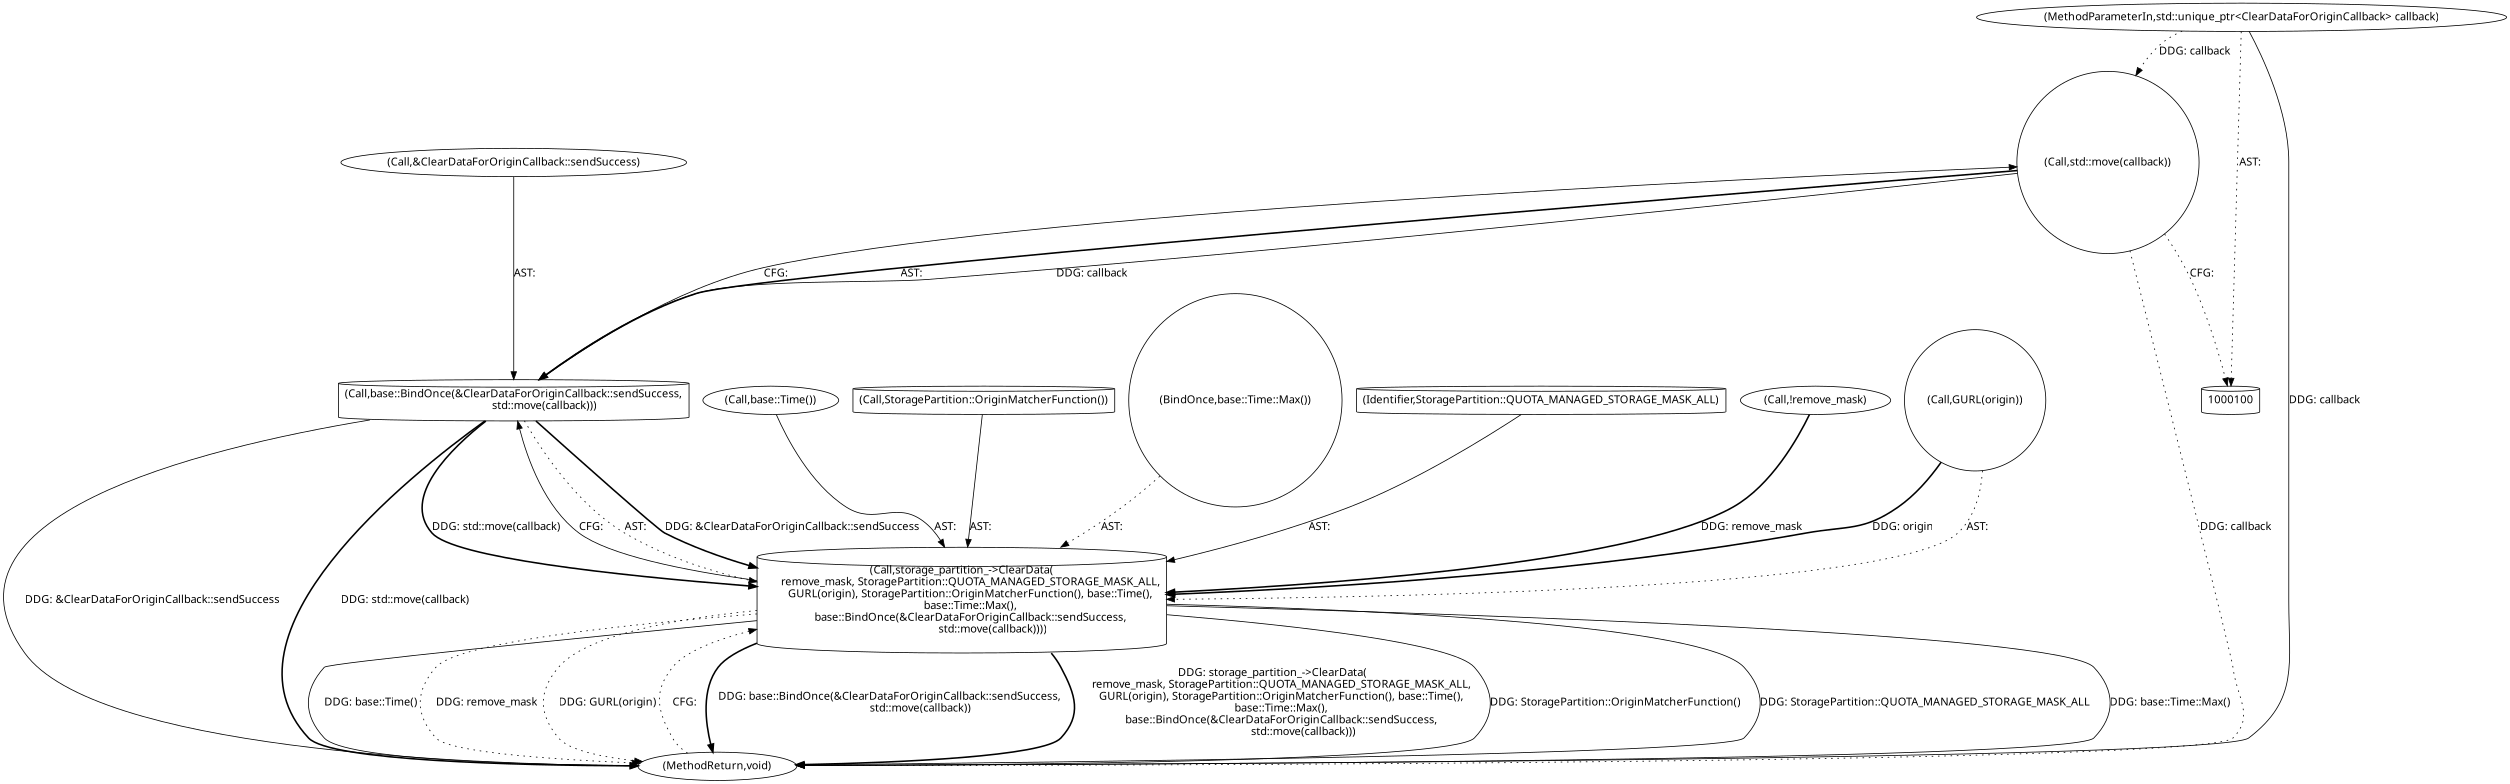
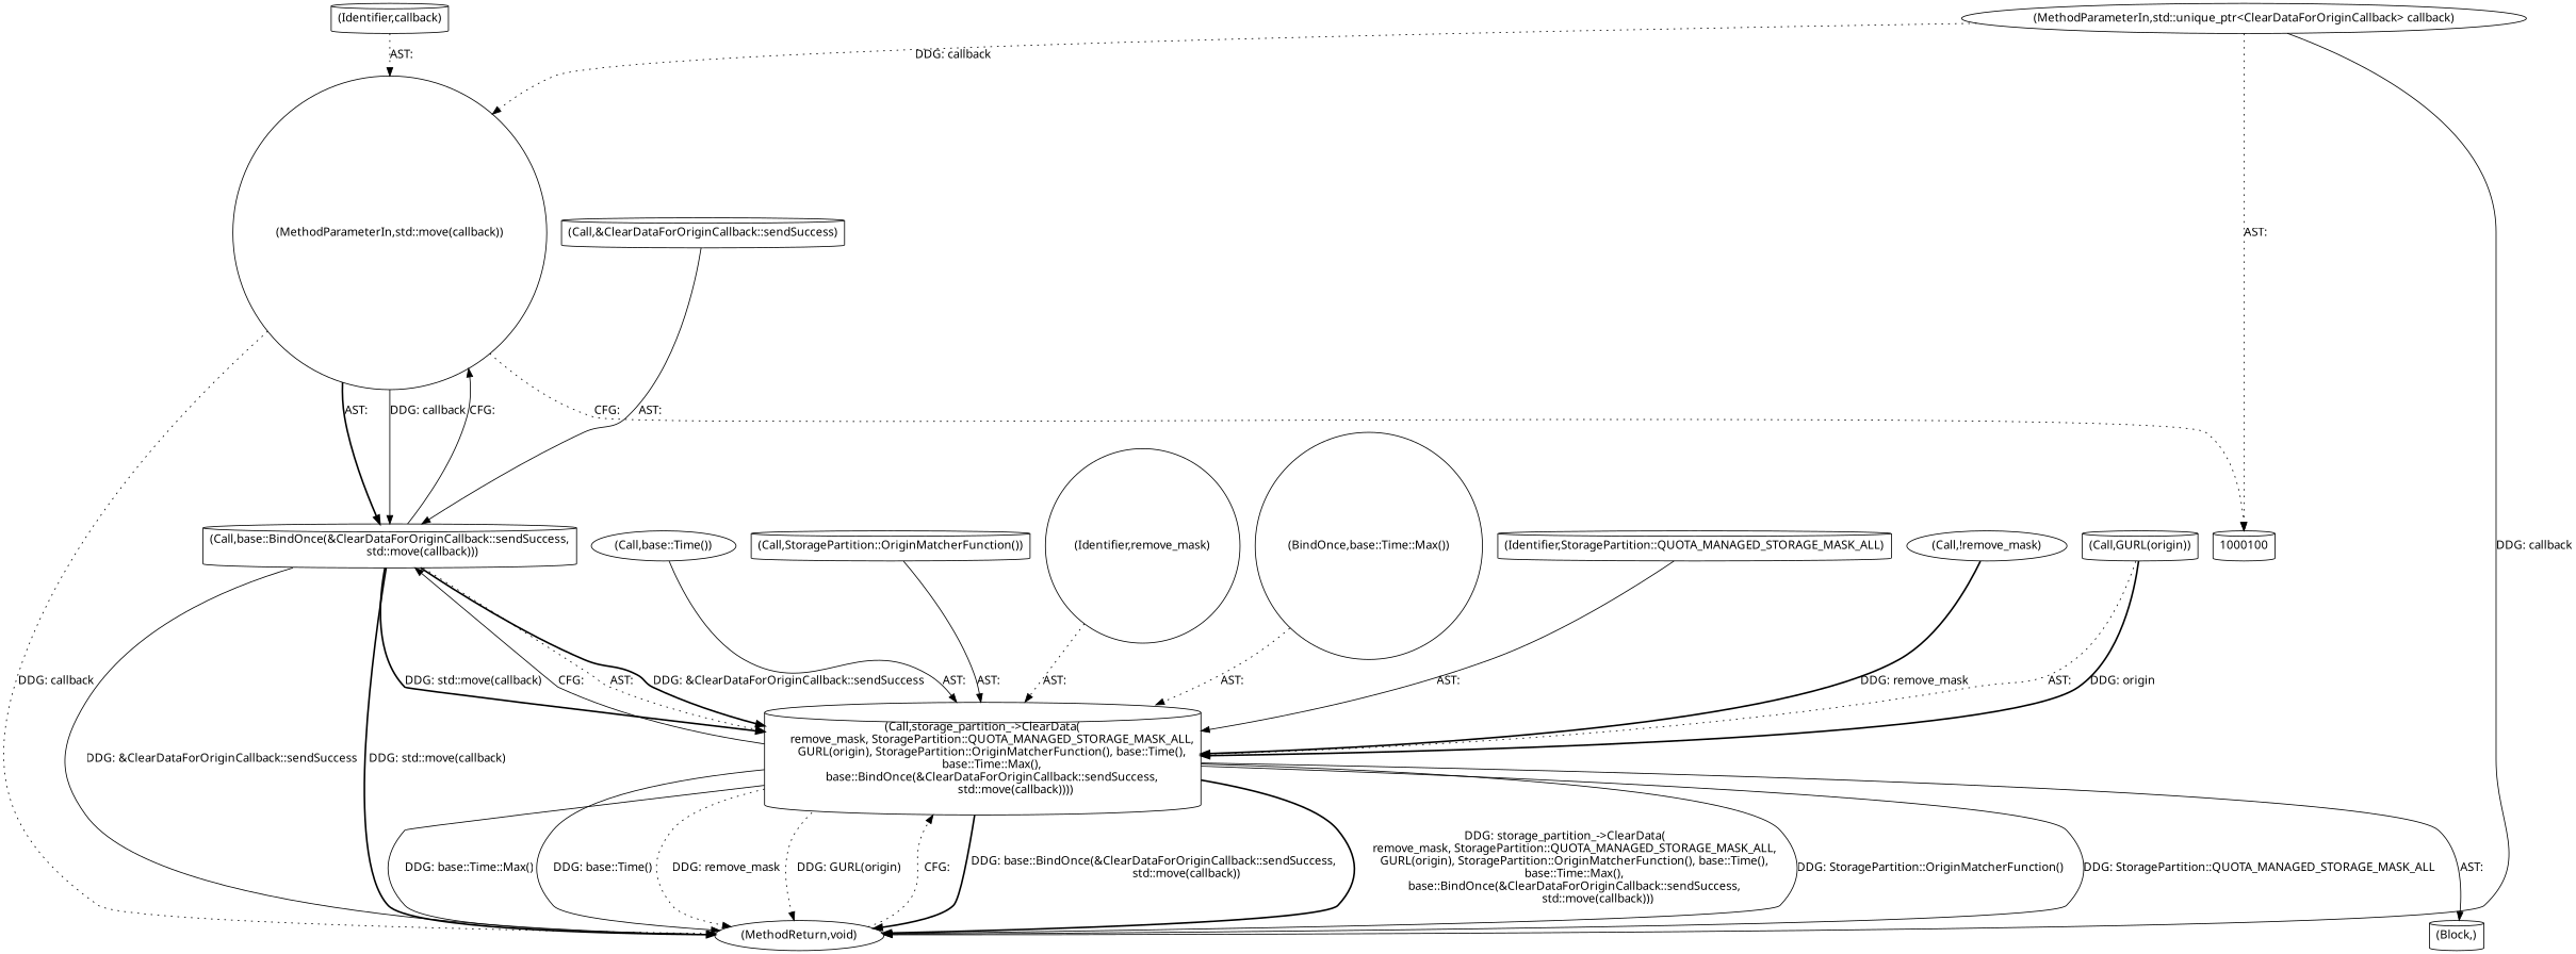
  digraph {
    fontname="Noto Sans"
    node [fontname="Noto Sans" shape=cylinder]
    edge [fontname="Noto Sans" style=solid]
-   n1 [label="(Call,std::move(callback))" shape=circle]
+   n1 [label="(MethodParameterIn,std::move(callback))" shape=circle]
    n2 [label="(Call,base::BindOnce(&ClearDataForOriginCallback::sendSuccess,\n                     std::move(callback)))"]
    n3 [label="(MethodReturn,void)" shape=ellipse]
    1000100
    n5 [label="(Call,storage_partition_->ClearData(\n      remove_mask, StoragePartition::QUOTA_MANAGED_STORAGE_MASK_ALL,\n      GURL(origin), StoragePartition::OriginMatcherFunction(), base::Time(),\n      base::Time::Max(),\n      base::BindOnce(&ClearDataForOriginCallback::sendSuccess,\n                     std::move(callback))))"]
+   n6 [label="(Identifier,callback)"]
    n7 [label="(MethodParameterIn,std::unique_ptr<ClearDataForOriginCallback> callback)" shape=ellipse]
+   n8 [label="(Block,)"]
    n9 [label="(Call,base::Time())" shape=ellipse]
    n10 [label="(Call,StoragePartition::OriginMatcherFunction())"]
+   n11 [label="(Identifier,remove_mask)" shape=circle]
    n12 [label="(BindOnce,base::Time::Max())" shape=circle]
    n13 [label="(Identifier,StoragePartition::QUOTA_MANAGED_STORAGE_MASK_ALL)"]
    n14 [label="(Call,!remove_mask)" shape=ellipse]
-   n15 [label="(Call,GURL(origin))" shape=circle]
-   n16 [label="(Call,&ClearDataForOriginCallback::sendSuccess)" shape=ellipse]
+   n15 [label="(Call,GURL(origin))"]
+   n16 [label="(Call,&ClearDataForOriginCallback::sendSuccess)"]
    n1 -> n2 [label="AST: " style=bold]
    n1 -> n2 [label="DDG: callback"]
    n1 -> n3 [label="DDG: callback" style=dotted]
    n1 -> 1000100 [label="CFG: " style=dotted]
    n2 -> n1 [label="CFG: "]
    n2 -> n3 [label="DDG: &ClearDataForOriginCallback::sendSuccess"]
    n2 -> n3 [label="DDG: std::move(callback)" style=bold]
    n2 -> n5 [label="AST: " style=dotted]
    n2 -> n5 [label="DDG: &ClearDataForOriginCallback::sendSuccess" style=bold]
    n2 -> n5 [label="DDG: std::move(callback)" style=bold]
    n3 -> n5 [label="CFG: " style=dotted]
    n5 -> n2 [label="CFG: "]
    n5 -> n3 [label="DDG: base::BindOnce(&ClearDataForOriginCallback::sendSuccess,\n                     std::move(callback))" style=bold]
    n5 -> n3 [label="DDG: storage_partition_->ClearData(\n      remove_mask, StoragePartition::QUOTA_MANAGED_STORAGE_MASK_ALL,\n      GURL(origin), StoragePartition::OriginMatcherFunction(), base::Time(),\n      base::Time::Max(),\n      base::BindOnce(&ClearDataForOriginCallback::sendSuccess,\n                     std::move(callback)))" style=bold]
    n5 -> n3 [label="DDG: StoragePartition::OriginMatcherFunction()"]
    n5 -> n3 [label="DDG: StoragePartition::QUOTA_MANAGED_STORAGE_MASK_ALL"]
    n5 -> n3 [label="DDG: base::Time::Max()"]
    n5 -> n3 [label="DDG: base::Time()"]
    n5 -> n3 [label="DDG: remove_mask" style=dotted]
    n5 -> n3 [label="DDG: GURL(origin)" style=dotted]
+   n5 -> n8 [label="AST: "]
+   n6 -> n1 [label="AST: " style=dotted]
    n7 -> n1 [label="DDG: callback" style=dotted]
    n7 -> n3 [label="DDG: callback"]
    n7 -> 1000100 [label="AST: " style=dotted]
    n9 -> n5 [label="AST: "]
    n10 -> n5 [label="AST: "]
+   n11 -> n5 [label="AST: " style=dotted]
    n12 -> n5 [label="AST: " style=dotted]
    n13 -> n5 [label="AST: "]
    n14 -> n5 [label="DDG: remove_mask" style=bold]
    n15 -> n5 [label="AST: " style=dotted]
    n15 -> n5 [label="DDG: origin" style=bold]
    n16 -> n2 [label="AST: "]
  }
